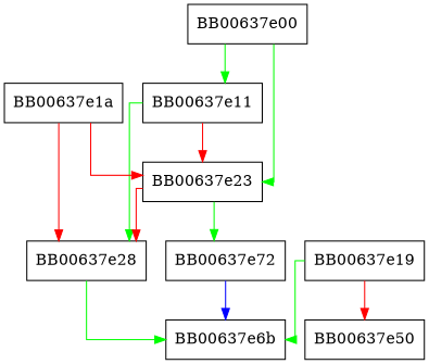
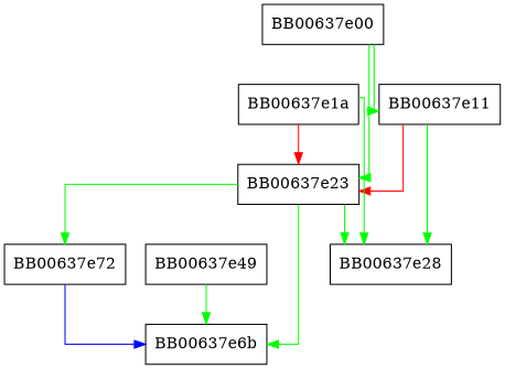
  digraph {
    splines=ortho
    node [shape=box]
    edge [color=green]
    BB00637e00
    BB00637e11
    BB00637e23
    BB00637e28
    BB00637e6b
-   BB00637e49 [label=BB00637e19]
-   BB00637e50
+   BB00637e49
    BB00637e1a
    BB00637e72
    BB00637e00 -> BB00637e11
    BB00637e00 -> BB00637e23
    BB00637e11 -> BB00637e23 [color=red]
    BB00637e11 -> BB00637e28
-   BB00637e23 -> BB00637e28 [color=red]
+   BB00637e23 -> BB00637e28
    BB00637e23 -> BB00637e72
-   BB00637e28 -> BB00637e6b
+   BB00637e23 -> BB00637e6b
    BB00637e49 -> BB00637e6b
-   BB00637e49 -> BB00637e50 [color=red]
    BB00637e1a -> BB00637e23 [color=red]
-   BB00637e1a -> BB00637e28 [color=red]
+   BB00637e1a -> BB00637e28
    BB00637e72 -> BB00637e6b [color=blue]
  }
